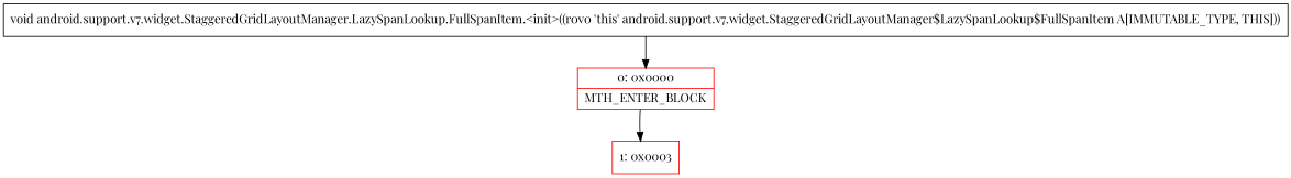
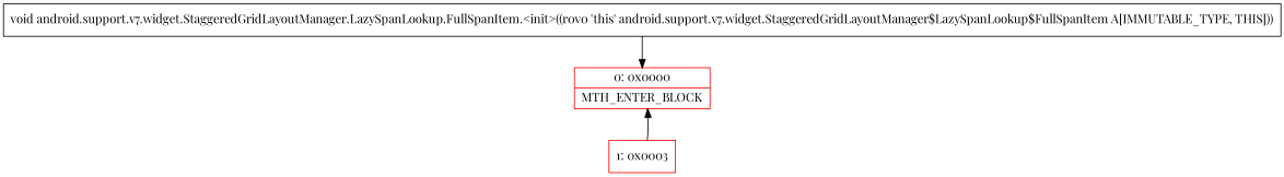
  digraph {
    fontname="Playfair Display"
    node [color=red shape=record fontname="Playfair Display"]
    edge [fontname="Playfair Display"]
    n1 [label="{0\:\ 0x0000|MTH_ENTER_BLOCK\l}"]
    n2 [label="{1\:\ 0x0003}"]
    n3 [label="{void android.support.v7.widget.StaggeredGridLayoutManager.LazySpanLookup.FullSpanItem.\<init\>((r0v0 'this' android.support.v7.widget.StaggeredGridLayoutManager$LazySpanLookup$FullSpanItem A[IMMUTABLE_TYPE, THIS])) }" color=""]
    subgraph cluster_1 {
      label="R(0)"
    }
-   n1 -> n2
+   n2 -> n1
    n3 -> n1
  }
